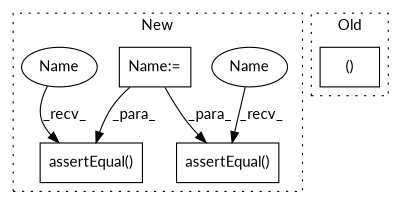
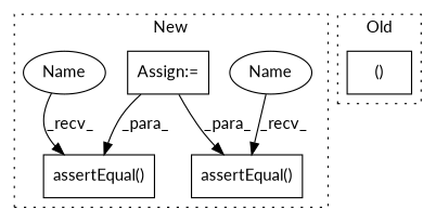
  digraph {
    fontname=Lato
    node [a=75 l="17,1" shape=box fontname=Lato]
    edge [fontname=Lato]
    n1 [label="assertEqual()" s="5485,5517"]
    n2 [label="assertEqual()" s="6228,6260"]
-   n3 [a=68 l=3 label="Name:=" s=5445]
+   n3 [a=68 l=3 label="Assign:=" s=5445]
    n4 [a=87 l=4 label=Name s=5485 shape=ellipse]
    n5 [a=87 l=4 label=Name s=6228 shape=ellipse]
    n6 [a=54 l=16 label="()" s=5039]
    subgraph cluster_1 {
      label=New
      style=dotted
      n1
      n2
      n3
      n4
      n5
    }
    subgraph cluster_2 {
      label=Old
      style=dotted
      n6
    }
    n3 -> n1 [label=_para_]
    n3 -> n2 [label=_para_]
    n4 -> n1 [label=_recv_]
    n5 -> n2 [label=_recv_]
  }
